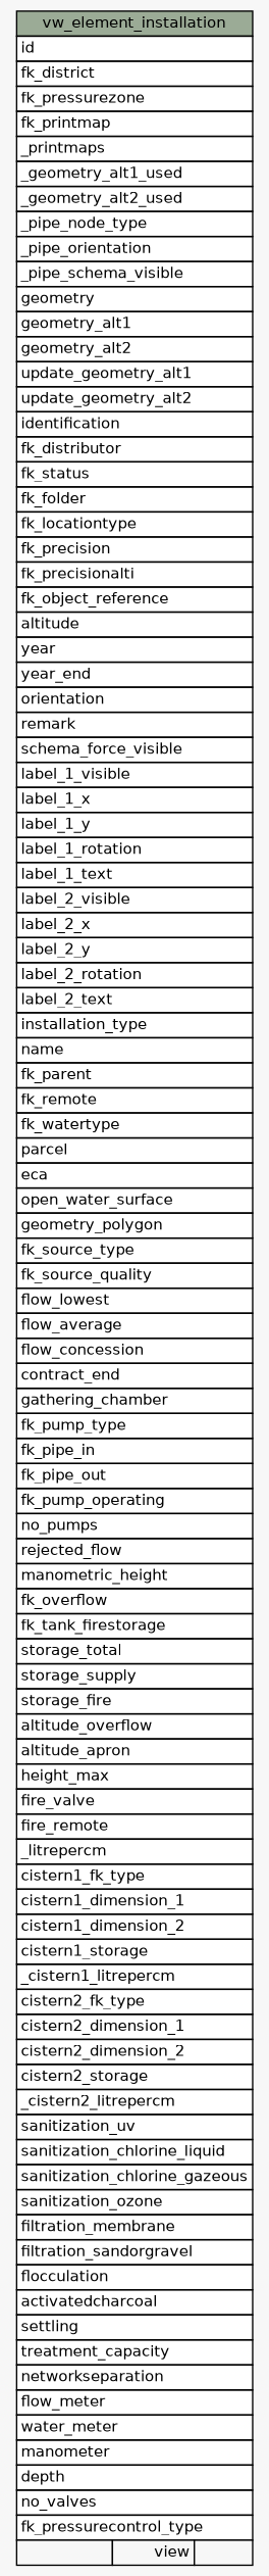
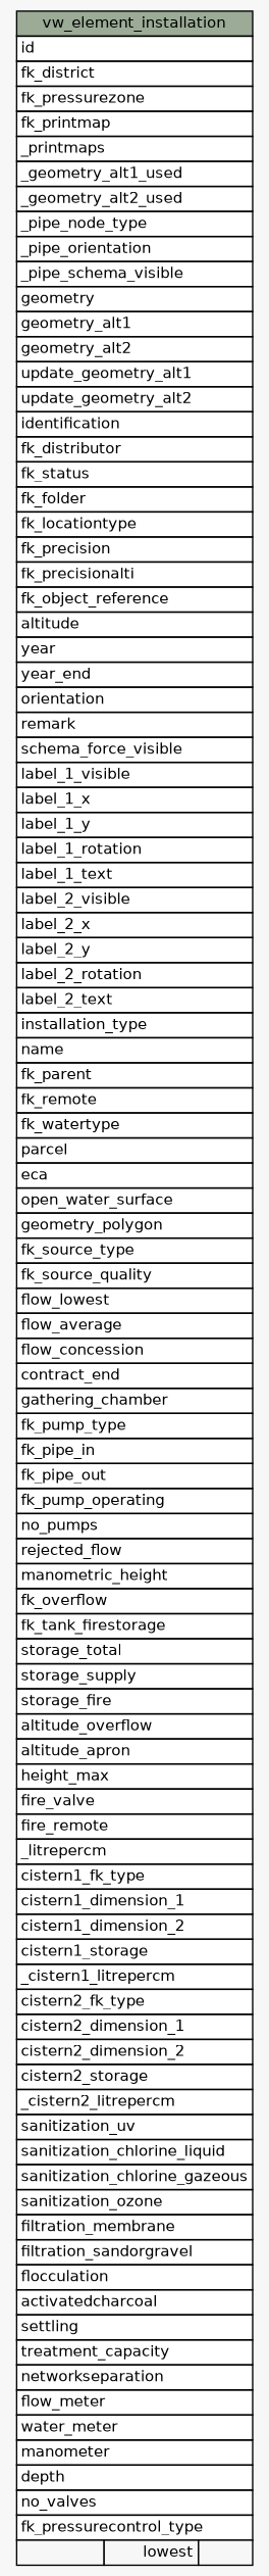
  digraph {
    bgcolor="#f7f7f7"
    fontname=Helvetica
    fontsize=11
    nodesep=0.18
    rankdir=RL
    ranksep=0.46
-   n1 [fontname=Helvetica fontsize=11 label=<     <TABLE BORDER="0" CELLBORDER="1" CELLSPACING="0" BGCOLOR="#ffffff">       <TR><TD COLSPAN="3" BGCOLOR="#9bab96" ALIGN="CENTER">vw_element_installation</TD></TR>       <TR><TD PORT="id" COLSPAN="3" ALIGN="LEFT">id</TD></TR>       <TR><TD PORT="fk_district" COLSPAN="3" ALIGN="LEFT">fk_district</TD></TR>       <TR><TD PORT="fk_pressurezone" COLSPAN="3" ALIGN="LEFT">fk_pressurezone</TD></TR>       <TR><TD PORT="fk_printmap" COLSPAN="3" ALIGN="LEFT">fk_printmap</TD></TR>       <TR><TD PORT="_printmaps" COLSPAN="3" ALIGN="LEFT">_printmaps</TD></TR>       <TR><TD PORT="_geometry_alt1_used" COLSPAN="3" ALIGN="LEFT">_geometry_alt1_used</TD></TR>       <TR><TD PORT="_geometry_alt2_used" COLSPAN="3" ALIGN="LEFT">_geometry_alt2_used</TD></TR>       <TR><TD PORT="_pipe_node_type" COLSPAN="3" ALIGN="LEFT">_pipe_node_type</TD></TR>       <TR><TD PORT="_pipe_orientation" COLSPAN="3" ALIGN="LEFT">_pipe_orientation</TD></TR>       <TR><TD PORT="_pipe_schema_visible" COLSPAN="3" ALIGN="LEFT">_pipe_schema_visible</TD></TR>       <TR><TD PORT="geometry" COLSPAN="3" ALIGN="LEFT">geometry</TD></TR>       <TR><TD PORT="geometry_alt1" COLSPAN="3" ALIGN="LEFT">geometry_alt1</TD></TR>       <TR><TD PORT="geometry_alt2" COLSPAN="3" ALIGN="LEFT">geometry_alt2</TD></TR>       <TR><TD PORT="update_geometry_alt1" COLSPAN="3" ALIGN="LEFT">update_geometry_alt1</TD></TR>       <TR><TD PORT="update_geometry_alt2" COLSPAN="3" ALIGN="LEFT">update_geometry_alt2</TD></TR>       <TR><TD PORT="identification" COLSPAN="3" ALIGN="LEFT">identification</TD></TR>       <TR><TD PORT="fk_distributor" COLSPAN="3" ALIGN="LEFT">fk_distributor</TD></TR>       <TR><TD PORT="fk_status" COLSPAN="3" ALIGN="LEFT">fk_status</TD></TR>       <TR><TD PORT="fk_folder" COLSPAN="3" ALIGN="LEFT">fk_folder</TD></TR>       <TR><TD PORT="fk_locationtype" COLSPAN="3" ALIGN="LEFT">fk_locationtype</TD></TR>       <TR><TD PORT="fk_precision" COLSPAN="3" ALIGN="LEFT">fk_precision</TD></TR>       <TR><TD PORT="fk_precisionalti" COLSPAN="3" ALIGN="LEFT">fk_precisionalti</TD></TR>       <TR><TD PORT="fk_object_reference" COLSPAN="3" ALIGN="LEFT">fk_object_reference</TD></TR>       <TR><TD PORT="altitude" COLSPAN="3" ALIGN="LEFT">altitude</TD></TR>       <TR><TD PORT="year" COLSPAN="3" ALIGN="LEFT">year</TD></TR>       <TR><TD PORT="year_end" COLSPAN="3" ALIGN="LEFT">year_end</TD></TR>       <TR><TD PORT="orientation" COLSPAN="3" ALIGN="LEFT">orientation</TD></TR>       <TR><TD PORT="remark" COLSPAN="3" ALIGN="LEFT">remark</TD></TR>       <TR><TD PORT="schema_force_visible" COLSPAN="3" ALIGN="LEFT">schema_force_visible</TD></TR>       <TR><TD PORT="label_1_visible" COLSPAN="3" ALIGN="LEFT">label_1_visible</TD></TR>       <TR><TD PORT="label_1_x" COLSPAN="3" ALIGN="LEFT">label_1_x</TD></TR>       <TR><TD PORT="label_1_y" COLSPAN="3" ALIGN="LEFT">label_1_y</TD></TR>       <TR><TD PORT="label_1_rotation" COLSPAN="3" ALIGN="LEFT">label_1_rotation</TD></TR>       <TR><TD PORT="label_1_text" COLSPAN="3" ALIGN="LEFT">label_1_text</TD></TR>       <TR><TD PORT="label_2_visible" COLSPAN="3" ALIGN="LEFT">label_2_visible</TD></TR>       <TR><TD PORT="label_2_x" COLSPAN="3" ALIGN="LEFT">label_2_x</TD></TR>       <TR><TD PORT="label_2_y" COLSPAN="3" ALIGN="LEFT">label_2_y</TD></TR>       <TR><TD PORT="label_2_rotation" COLSPAN="3" ALIGN="LEFT">label_2_rotation</TD></TR>       <TR><TD PORT="label_2_text" COLSPAN="3" ALIGN="LEFT">label_2_text</TD></TR>       <TR><TD PORT="installation_type" COLSPAN="3" ALIGN="LEFT">installation_type</TD></TR>       <TR><TD PORT="name" COLSPAN="3" ALIGN="LEFT">name</TD></TR>       <TR><TD PORT="fk_parent" COLSPAN="3" ALIGN="LEFT">fk_parent</TD></TR>       <TR><TD PORT="fk_remote" COLSPAN="3" ALIGN="LEFT">fk_remote</TD></TR>       <TR><TD PORT="fk_watertype" COLSPAN="3" ALIGN="LEFT">fk_watertype</TD></TR>       <TR><TD PORT="parcel" COLSPAN="3" ALIGN="LEFT">parcel</TD></TR>       <TR><TD PORT="eca" COLSPAN="3" ALIGN="LEFT">eca</TD></TR>       <TR><TD PORT="open_water_surface" COLSPAN="3" ALIGN="LEFT">open_water_surface</TD></TR>       <TR><TD PORT="geometry_polygon" COLSPAN="3" ALIGN="LEFT">geometry_polygon</TD></TR>       <TR><TD PORT="fk_source_type" COLSPAN="3" ALIGN="LEFT">fk_source_type</TD></TR>       <TR><TD PORT="fk_source_quality" COLSPAN="3" ALIGN="LEFT">fk_source_quality</TD></TR>       <TR><TD PORT="flow_lowest" COLSPAN="3" ALIGN="LEFT">flow_lowest</TD></TR>       <TR><TD PORT="flow_average" COLSPAN="3" ALIGN="LEFT">flow_average</TD></TR>       <TR><TD PORT="flow_concession" COLSPAN="3" ALIGN="LEFT">flow_concession</TD></TR>       <TR><TD PORT="contract_end" COLSPAN="3" ALIGN="LEFT">contract_end</TD></TR>       <TR><TD PORT="gathering_chamber" COLSPAN="3" ALIGN="LEFT">gathering_chamber</TD></TR>       <TR><TD PORT="fk_pump_type" COLSPAN="3" ALIGN="LEFT">fk_pump_type</TD></TR>       <TR><TD PORT="fk_pipe_in" COLSPAN="3" ALIGN="LEFT">fk_pipe_in</TD></TR>       <TR><TD PORT="fk_pipe_out" COLSPAN="3" ALIGN="LEFT">fk_pipe_out</TD></TR>       <TR><TD PORT="fk_pump_operating" COLSPAN="3" ALIGN="LEFT">fk_pump_operating</TD></TR>       <TR><TD PORT="no_pumps" COLSPAN="3" ALIGN="LEFT">no_pumps</TD></TR>       <TR><TD PORT="rejected_flow" COLSPAN="3" ALIGN="LEFT">rejected_flow</TD></TR>       <TR><TD PORT="manometric_height" COLSPAN="3" ALIGN="LEFT">manometric_height</TD></TR>       <TR><TD PORT="fk_overflow" COLSPAN="3" ALIGN="LEFT">fk_overflow</TD></TR>       <TR><TD PORT="fk_tank_firestorage" COLSPAN="3" ALIGN="LEFT">fk_tank_firestorage</TD></TR>       <TR><TD PORT="storage_total" COLSPAN="3" ALIGN="LEFT">storage_total</TD></TR>       <TR><TD PORT="storage_supply" COLSPAN="3" ALIGN="LEFT">storage_supply</TD></TR>       <TR><TD PORT="storage_fire" COLSPAN="3" ALIGN="LEFT">storage_fire</TD></TR>       <TR><TD PORT="altitude_overflow" COLSPAN="3" ALIGN="LEFT">altitude_overflow</TD></TR>       <TR><TD PORT="altitude_apron" COLSPAN="3" ALIGN="LEFT">altitude_apron</TD></TR>       <TR><TD PORT="height_max" COLSPAN="3" ALIGN="LEFT">height_max</TD></TR>       <TR><TD PORT="fire_valve" COLSPAN="3" ALIGN="LEFT">fire_valve</TD></TR>       <TR><TD PORT="fire_remote" COLSPAN="3" ALIGN="LEFT">fire_remote</TD></TR>       <TR><TD PORT="_litrepercm" COLSPAN="3" ALIGN="LEFT">_litrepercm</TD></TR>       <TR><TD PORT="cistern1_fk_type" COLSPAN="3" ALIGN="LEFT">cistern1_fk_type</TD></TR>       <TR><TD PORT="cistern1_dimension_1" COLSPAN="3" ALIGN="LEFT">cistern1_dimension_1</TD></TR>       <TR><TD PORT="cistern1_dimension_2" COLSPAN="3" ALIGN="LEFT">cistern1_dimension_2</TD></TR>       <TR><TD PORT="cistern1_storage" COLSPAN="3" ALIGN="LEFT">cistern1_storage</TD></TR>       <TR><TD PORT="_cistern1_litrepercm" COLSPAN="3" ALIGN="LEFT">_cistern1_litrepercm</TD></TR>       <TR><TD PORT="cistern2_fk_type" COLSPAN="3" ALIGN="LEFT">cistern2_fk_type</TD></TR>       <TR><TD PORT="cistern2_dimension_1" COLSPAN="3" ALIGN="LEFT">cistern2_dimension_1</TD></TR>       <TR><TD PORT="cistern2_dimension_2" COLSPAN="3" ALIGN="LEFT">cistern2_dimension_2</TD></TR>       <TR><TD PORT="cistern2_storage" COLSPAN="3" ALIGN="LEFT">cistern2_storage</TD></TR>       <TR><TD PORT="_cistern2_litrepercm" COLSPAN="3" ALIGN="LEFT">_cistern2_litrepercm</TD></TR>       <TR><TD PORT="sanitization_uv" COLSPAN="3" ALIGN="LEFT">sanitization_uv</TD></TR>       <TR><TD PORT="sanitization_chlorine_liquid" COLSPAN="3" ALIGN="LEFT">sanitization_chlorine_liquid</TD></TR>       <TR><TD PORT="sanitization_chlorine_gazeous" COLSPAN="3" ALIGN="LEFT">sanitization_chlorine_gazeous</TD></TR>       <TR><TD PORT="sanitization_ozone" COLSPAN="3" ALIGN="LEFT">sanitization_ozone</TD></TR>       <TR><TD PORT="filtration_membrane" COLSPAN="3" ALIGN="LEFT">filtration_membrane</TD></TR>       <TR><TD PORT="filtration_sandorgravel" COLSPAN="3" ALIGN="LEFT">filtration_sandorgravel</TD></TR>       <TR><TD PORT="flocculation" COLSPAN="3" ALIGN="LEFT">flocculation</TD></TR>       <TR><TD PORT="activatedcharcoal" COLSPAN="3" ALIGN="LEFT">activatedcharcoal</TD></TR>       <TR><TD PORT="settling" COLSPAN="3" ALIGN="LEFT">settling</TD></TR>       <TR><TD PORT="treatment_capacity" COLSPAN="3" ALIGN="LEFT">treatment_capacity</TD></TR>       <TR><TD PORT="networkseparation" COLSPAN="3" ALIGN="LEFT">networkseparation</TD></TR>       <TR><TD PORT="flow_meter" COLSPAN="3" ALIGN="LEFT">flow_meter</TD></TR>       <TR><TD PORT="water_meter" COLSPAN="3" ALIGN="LEFT">water_meter</TD></TR>       <TR><TD PORT="manometer" COLSPAN="3" ALIGN="LEFT">manometer</TD></TR>       <TR><TD PORT="depth" COLSPAN="3" ALIGN="LEFT">depth</TD></TR>       <TR><TD PORT="no_valves" COLSPAN="3" ALIGN="LEFT">no_valves</TD></TR>       <TR><TD PORT="fk_pressurecontrol_type" COLSPAN="3" ALIGN="LEFT">fk_pressurecontrol_type</TD></TR>       <TR><TD ALIGN="LEFT" BGCOLOR="#f7f7f7">  </TD><TD ALIGN="RIGHT" BGCOLOR="#f7f7f7">view</TD><TD ALIGN="RIGHT" BGCOLOR="#f7f7f7">  </TD></TR>     </TABLE>> shape=plaintext]
+   n1 [fontname=Helvetica fontsize=11 label=<     <TABLE BORDER="0" CELLBORDER="1" CELLSPACING="0" BGCOLOR="#ffffff">       <TR><TD COLSPAN="3" BGCOLOR="#9bab96" ALIGN="CENTER">vw_element_installation</TD></TR>       <TR><TD PORT="id" COLSPAN="3" ALIGN="LEFT">id</TD></TR>       <TR><TD PORT="fk_district" COLSPAN="3" ALIGN="LEFT">fk_district</TD></TR>       <TR><TD PORT="fk_pressurezone" COLSPAN="3" ALIGN="LEFT">fk_pressurezone</TD></TR>       <TR><TD PORT="fk_printmap" COLSPAN="3" ALIGN="LEFT">fk_printmap</TD></TR>       <TR><TD PORT="_printmaps" COLSPAN="3" ALIGN="LEFT">_printmaps</TD></TR>       <TR><TD PORT="_geometry_alt1_used" COLSPAN="3" ALIGN="LEFT">_geometry_alt1_used</TD></TR>       <TR><TD PORT="_geometry_alt2_used" COLSPAN="3" ALIGN="LEFT">_geometry_alt2_used</TD></TR>       <TR><TD PORT="_pipe_node_type" COLSPAN="3" ALIGN="LEFT">_pipe_node_type</TD></TR>       <TR><TD PORT="_pipe_orientation" COLSPAN="3" ALIGN="LEFT">_pipe_orientation</TD></TR>       <TR><TD PORT="_pipe_schema_visible" COLSPAN="3" ALIGN="LEFT">_pipe_schema_visible</TD></TR>       <TR><TD PORT="geometry" COLSPAN="3" ALIGN="LEFT">geometry</TD></TR>       <TR><TD PORT="geometry_alt1" COLSPAN="3" ALIGN="LEFT">geometry_alt1</TD></TR>       <TR><TD PORT="geometry_alt2" COLSPAN="3" ALIGN="LEFT">geometry_alt2</TD></TR>       <TR><TD PORT="update_geometry_alt1" COLSPAN="3" ALIGN="LEFT">update_geometry_alt1</TD></TR>       <TR><TD PORT="update_geometry_alt2" COLSPAN="3" ALIGN="LEFT">update_geometry_alt2</TD></TR>       <TR><TD PORT="identification" COLSPAN="3" ALIGN="LEFT">identification</TD></TR>       <TR><TD PORT="fk_distributor" COLSPAN="3" ALIGN="LEFT">fk_distributor</TD></TR>       <TR><TD PORT="fk_status" COLSPAN="3" ALIGN="LEFT">fk_status</TD></TR>       <TR><TD PORT="fk_folder" COLSPAN="3" ALIGN="LEFT">fk_folder</TD></TR>       <TR><TD PORT="fk_locationtype" COLSPAN="3" ALIGN="LEFT">fk_locationtype</TD></TR>       <TR><TD PORT="fk_precision" COLSPAN="3" ALIGN="LEFT">fk_precision</TD></TR>       <TR><TD PORT="fk_precisionalti" COLSPAN="3" ALIGN="LEFT">fk_precisionalti</TD></TR>       <TR><TD PORT="fk_object_reference" COLSPAN="3" ALIGN="LEFT">fk_object_reference</TD></TR>       <TR><TD PORT="altitude" COLSPAN="3" ALIGN="LEFT">altitude</TD></TR>       <TR><TD PORT="year" COLSPAN="3" ALIGN="LEFT">year</TD></TR>       <TR><TD PORT="year_end" COLSPAN="3" ALIGN="LEFT">year_end</TD></TR>       <TR><TD PORT="orientation" COLSPAN="3" ALIGN="LEFT">orientation</TD></TR>       <TR><TD PORT="remark" COLSPAN="3" ALIGN="LEFT">remark</TD></TR>       <TR><TD PORT="schema_force_visible" COLSPAN="3" ALIGN="LEFT">schema_force_visible</TD></TR>       <TR><TD PORT="label_1_visible" COLSPAN="3" ALIGN="LEFT">label_1_visible</TD></TR>       <TR><TD PORT="label_1_x" COLSPAN="3" ALIGN="LEFT">label_1_x</TD></TR>       <TR><TD PORT="label_1_y" COLSPAN="3" ALIGN="LEFT">label_1_y</TD></TR>       <TR><TD PORT="label_1_rotation" COLSPAN="3" ALIGN="LEFT">label_1_rotation</TD></TR>       <TR><TD PORT="label_1_text" COLSPAN="3" ALIGN="LEFT">label_1_text</TD></TR>       <TR><TD PORT="label_2_visible" COLSPAN="3" ALIGN="LEFT">label_2_visible</TD></TR>       <TR><TD PORT="label_2_x" COLSPAN="3" ALIGN="LEFT">label_2_x</TD></TR>       <TR><TD PORT="label_2_y" COLSPAN="3" ALIGN="LEFT">label_2_y</TD></TR>       <TR><TD PORT="label_2_rotation" COLSPAN="3" ALIGN="LEFT">label_2_rotation</TD></TR>       <TR><TD PORT="label_2_text" COLSPAN="3" ALIGN="LEFT">label_2_text</TD></TR>       <TR><TD PORT="installation_type" COLSPAN="3" ALIGN="LEFT">installation_type</TD></TR>       <TR><TD PORT="name" COLSPAN="3" ALIGN="LEFT">name</TD></TR>       <TR><TD PORT="fk_parent" COLSPAN="3" ALIGN="LEFT">fk_parent</TD></TR>       <TR><TD PORT="fk_remote" COLSPAN="3" ALIGN="LEFT">fk_remote</TD></TR>       <TR><TD PORT="fk_watertype" COLSPAN="3" ALIGN="LEFT">fk_watertype</TD></TR>       <TR><TD PORT="parcel" COLSPAN="3" ALIGN="LEFT">parcel</TD></TR>       <TR><TD PORT="eca" COLSPAN="3" ALIGN="LEFT">eca</TD></TR>       <TR><TD PORT="open_water_surface" COLSPAN="3" ALIGN="LEFT">open_water_surface</TD></TR>       <TR><TD PORT="geometry_polygon" COLSPAN="3" ALIGN="LEFT">geometry_polygon</TD></TR>       <TR><TD PORT="fk_source_type" COLSPAN="3" ALIGN="LEFT">fk_source_type</TD></TR>       <TR><TD PORT="fk_source_quality" COLSPAN="3" ALIGN="LEFT">fk_source_quality</TD></TR>       <TR><TD PORT="flow_lowest" COLSPAN="3" ALIGN="LEFT">flow_lowest</TD></TR>       <TR><TD PORT="flow_average" COLSPAN="3" ALIGN="LEFT">flow_average</TD></TR>       <TR><TD PORT="flow_concession" COLSPAN="3" ALIGN="LEFT">flow_concession</TD></TR>       <TR><TD PORT="contract_end" COLSPAN="3" ALIGN="LEFT">contract_end</TD></TR>       <TR><TD PORT="gathering_chamber" COLSPAN="3" ALIGN="LEFT">gathering_chamber</TD></TR>       <TR><TD PORT="fk_pump_type" COLSPAN="3" ALIGN="LEFT">fk_pump_type</TD></TR>       <TR><TD PORT="fk_pipe_in" COLSPAN="3" ALIGN="LEFT">fk_pipe_in</TD></TR>       <TR><TD PORT="fk_pipe_out" COLSPAN="3" ALIGN="LEFT">fk_pipe_out</TD></TR>       <TR><TD PORT="fk_pump_operating" COLSPAN="3" ALIGN="LEFT">fk_pump_operating</TD></TR>       <TR><TD PORT="no_pumps" COLSPAN="3" ALIGN="LEFT">no_pumps</TD></TR>       <TR><TD PORT="rejected_flow" COLSPAN="3" ALIGN="LEFT">rejected_flow</TD></TR>       <TR><TD PORT="manometric_height" COLSPAN="3" ALIGN="LEFT">manometric_height</TD></TR>       <TR><TD PORT="fk_overflow" COLSPAN="3" ALIGN="LEFT">fk_overflow</TD></TR>       <TR><TD PORT="fk_tank_firestorage" COLSPAN="3" ALIGN="LEFT">fk_tank_firestorage</TD></TR>       <TR><TD PORT="storage_total" COLSPAN="3" ALIGN="LEFT">storage_total</TD></TR>       <TR><TD PORT="storage_supply" COLSPAN="3" ALIGN="LEFT">storage_supply</TD></TR>       <TR><TD PORT="storage_fire" COLSPAN="3" ALIGN="LEFT">storage_fire</TD></TR>       <TR><TD PORT="altitude_overflow" COLSPAN="3" ALIGN="LEFT">altitude_overflow</TD></TR>       <TR><TD PORT="altitude_apron" COLSPAN="3" ALIGN="LEFT">altitude_apron</TD></TR>       <TR><TD PORT="height_max" COLSPAN="3" ALIGN="LEFT">height_max</TD></TR>       <TR><TD PORT="fire_valve" COLSPAN="3" ALIGN="LEFT">fire_valve</TD></TR>       <TR><TD PORT="fire_remote" COLSPAN="3" ALIGN="LEFT">fire_remote</TD></TR>       <TR><TD PORT="_litrepercm" COLSPAN="3" ALIGN="LEFT">_litrepercm</TD></TR>       <TR><TD PORT="cistern1_fk_type" COLSPAN="3" ALIGN="LEFT">cistern1_fk_type</TD></TR>       <TR><TD PORT="cistern1_dimension_1" COLSPAN="3" ALIGN="LEFT">cistern1_dimension_1</TD></TR>       <TR><TD PORT="cistern1_dimension_2" COLSPAN="3" ALIGN="LEFT">cistern1_dimension_2</TD></TR>       <TR><TD PORT="cistern1_storage" COLSPAN="3" ALIGN="LEFT">cistern1_storage</TD></TR>       <TR><TD PORT="_cistern1_litrepercm" COLSPAN="3" ALIGN="LEFT">_cistern1_litrepercm</TD></TR>       <TR><TD PORT="cistern2_fk_type" COLSPAN="3" ALIGN="LEFT">cistern2_fk_type</TD></TR>       <TR><TD PORT="cistern2_dimension_1" COLSPAN="3" ALIGN="LEFT">cistern2_dimension_1</TD></TR>       <TR><TD PORT="cistern2_dimension_2" COLSPAN="3" ALIGN="LEFT">cistern2_dimension_2</TD></TR>       <TR><TD PORT="cistern2_storage" COLSPAN="3" ALIGN="LEFT">cistern2_storage</TD></TR>       <TR><TD PORT="_cistern2_litrepercm" COLSPAN="3" ALIGN="LEFT">_cistern2_litrepercm</TD></TR>       <TR><TD PORT="sanitization_uv" COLSPAN="3" ALIGN="LEFT">sanitization_uv</TD></TR>       <TR><TD PORT="sanitization_chlorine_liquid" COLSPAN="3" ALIGN="LEFT">sanitization_chlorine_liquid</TD></TR>       <TR><TD PORT="sanitization_chlorine_gazeous" COLSPAN="3" ALIGN="LEFT">sanitization_chlorine_gazeous</TD></TR>       <TR><TD PORT="sanitization_ozone" COLSPAN="3" ALIGN="LEFT">sanitization_ozone</TD></TR>       <TR><TD PORT="filtration_membrane" COLSPAN="3" ALIGN="LEFT">filtration_membrane</TD></TR>       <TR><TD PORT="filtration_sandorgravel" COLSPAN="3" ALIGN="LEFT">filtration_sandorgravel</TD></TR>       <TR><TD PORT="flocculation" COLSPAN="3" ALIGN="LEFT">flocculation</TD></TR>       <TR><TD PORT="activatedcharcoal" COLSPAN="3" ALIGN="LEFT">activatedcharcoal</TD></TR>       <TR><TD PORT="settling" COLSPAN="3" ALIGN="LEFT">settling</TD></TR>       <TR><TD PORT="treatment_capacity" COLSPAN="3" ALIGN="LEFT">treatment_capacity</TD></TR>       <TR><TD PORT="networkseparation" COLSPAN="3" ALIGN="LEFT">networkseparation</TD></TR>       <TR><TD PORT="flow_meter" COLSPAN="3" ALIGN="LEFT">flow_meter</TD></TR>       <TR><TD PORT="water_meter" COLSPAN="3" ALIGN="LEFT">water_meter</TD></TR>       <TR><TD PORT="manometer" COLSPAN="3" ALIGN="LEFT">manometer</TD></TR>       <TR><TD PORT="depth" COLSPAN="3" ALIGN="LEFT">depth</TD></TR>       <TR><TD PORT="no_valves" COLSPAN="3" ALIGN="LEFT">no_valves</TD></TR>       <TR><TD PORT="fk_pressurecontrol_type" COLSPAN="3" ALIGN="LEFT">fk_pressurecontrol_type</TD></TR>       <TR><TD ALIGN="LEFT" BGCOLOR="#f7f7f7">  </TD><TD ALIGN="RIGHT" BGCOLOR="#f7f7f7">lowest</TD><TD ALIGN="RIGHT" BGCOLOR="#f7f7f7">  </TD></TR>     </TABLE>> shape=plaintext]
  }
